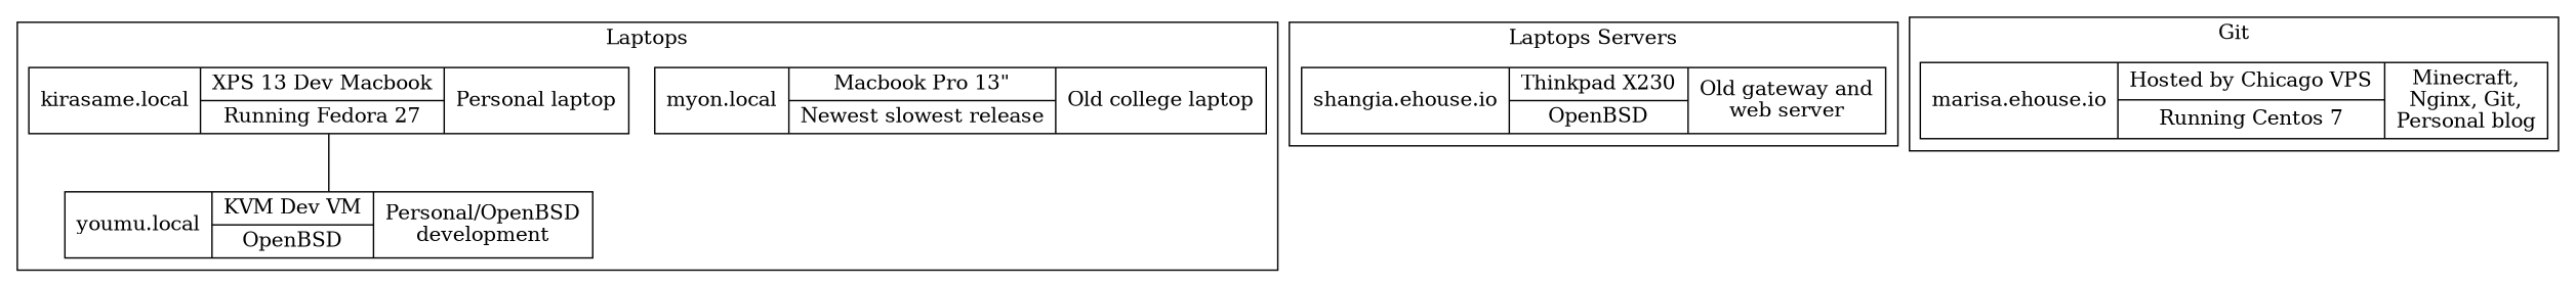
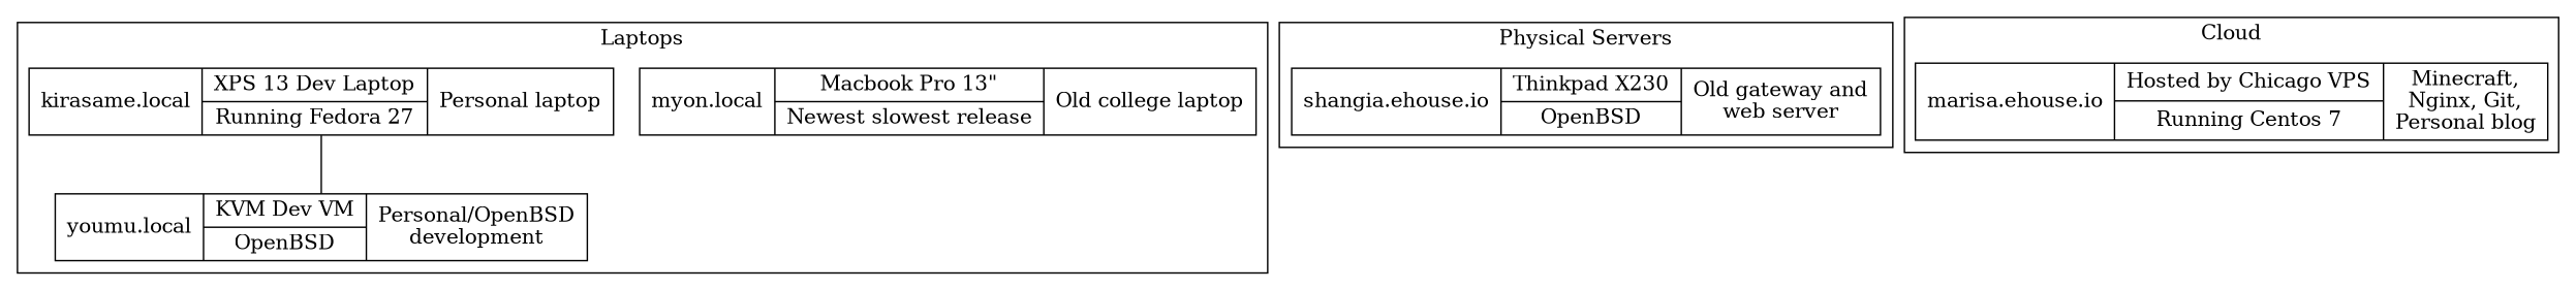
  graph {
    node [shape=record]
    n1 [label="myon.local|{ Macbook Pro 13\"| Newest slowest release}|Old college laptop"]
-   n2 [label="kirasame.local |{ XPS 13 Dev Macbook | Running Fedora 27 }|Personal laptop"]
+   n2 [label="kirasame.local |{ XPS 13 Dev Laptop | Running Fedora 27 }|Personal laptop"]
    n3 [label="youmu.local |{ KVM Dev VM | OpenBSD }| Personal/OpenBSD\ndevelopment"]
    n4 [label="shangia.ehouse.io |{ Thinkpad X230 | OpenBSD}|Old gateway and\nweb server"]
    n5 [label="marisa.ehouse.io |{ Hosted by Chicago VPS | Running Centos 7}| Minecraft,\nNginx, Git,\nPersonal blog"]
    subgraph cluster_1 {
      label=Laptops
      n1
      n2
      n3
    }
    subgraph cluster_2 {
-     label="Laptops Servers"
+     label="Physical Servers"
      n4
    }
    subgraph cluster_3 {
-     label=Git
+     label=Cloud
      n5
    }
    n2 -- n3
  }
